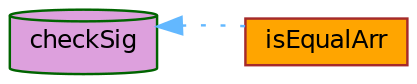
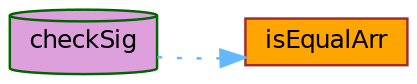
  digraph {
    rankdir=LR
    node [fontname=Helvetica fontsize=10 style=filled]
    n1 [color=darkgreen fillcolor=plum fontcolor=black height=0.2 label=checkSig shape=cylinder width=0.4]
    n2 [color=brown fillcolor=orange height=0.2 label=isEqualArr shape=box width=0.4]
-   n2 -> n1 [color=steelblue1 fontname=Helvetica fontsize=10 labelfontname=Helvetica labelfontsize=10 style=dotted]
+   n1 -> n2 [color=steelblue1 fontname=Helvetica fontsize=10 labelfontname=Helvetica labelfontsize=10 style=dotted]
  }
